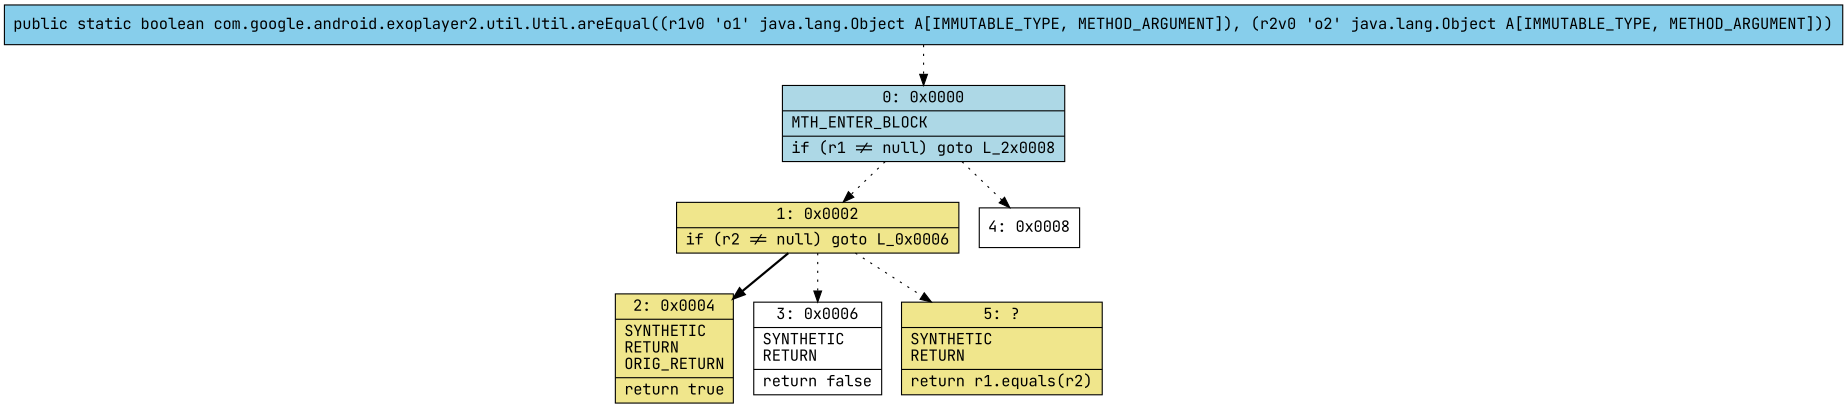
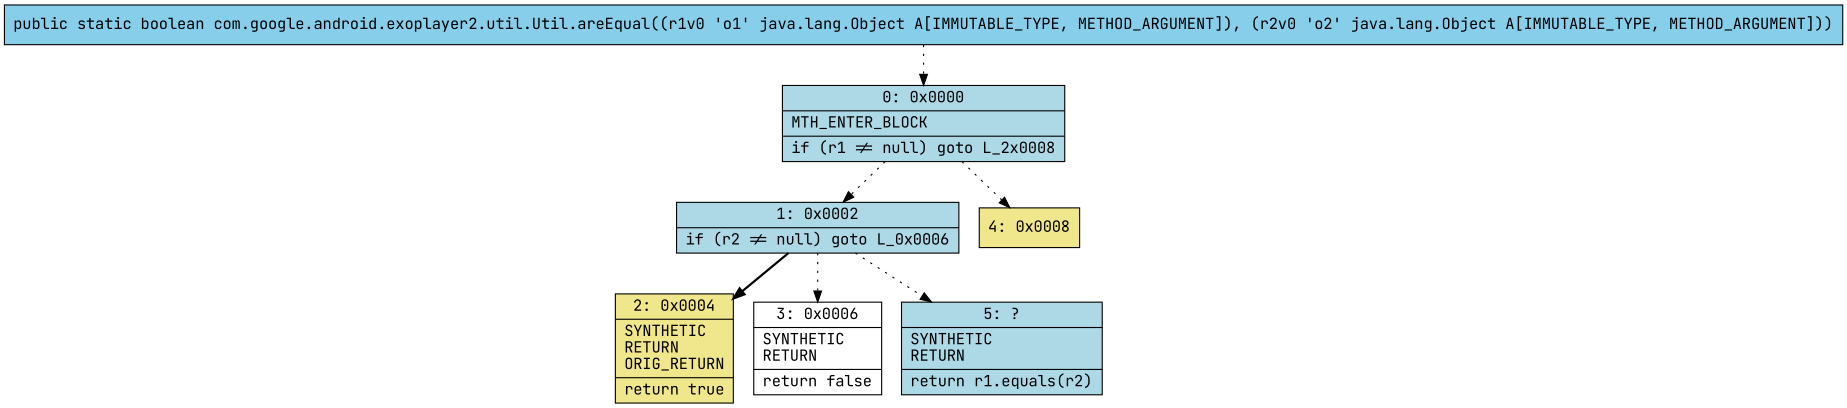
  digraph {
    fontname="JetBrains Mono"
    node [fillcolor=lightblue fontname="JetBrains Mono" shape=record style=filled]
    edge [fontname="JetBrains Mono" style=dotted]
    n1 [label="{0\:\ 0x0000|MTH_ENTER_BLOCK\l|if (r1 != null) goto L_2x0008\l}"]
-   n2 [fillcolor=khaki label="{1\:\ 0x0002|if (r2 != null) goto L_0x0006\l}"]
-   n3 [fillcolor=white label="{4\:\ 0x0008}"]
+   n2 [label="{1\:\ 0x0002|if (r2 != null) goto L_0x0006\l}"]
+   n3 [fillcolor=khaki label="{4\:\ 0x0008}"]
    n4 [fillcolor=khaki label="{2\:\ 0x0004|SYNTHETIC\lRETURN\lORIG_RETURN\l|return true\l}"]
    n5 [fillcolor=white label="{3\:\ 0x0006|SYNTHETIC\lRETURN\l|return false\l}"]
-   n6 [fillcolor=khaki label="{5\:\ ?|SYNTHETIC\lRETURN\l|return r1.equals(r2)\l}"]
+   n6 [label="{5\:\ ?|SYNTHETIC\lRETURN\l|return r1.equals(r2)\l}"]
    n7 [fillcolor=skyblue label="{public static boolean com.google.android.exoplayer2.util.Util.areEqual((r1v0 'o1' java.lang.Object A[IMMUTABLE_TYPE, METHOD_ARGUMENT]), (r2v0 'o2' java.lang.Object A[IMMUTABLE_TYPE, METHOD_ARGUMENT])) }"]
    n1 -> n2
    n1 -> n3
    n2 -> n4 [style=bold]
    n2 -> n5
    n2 -> n6
    n7 -> n1
  }
